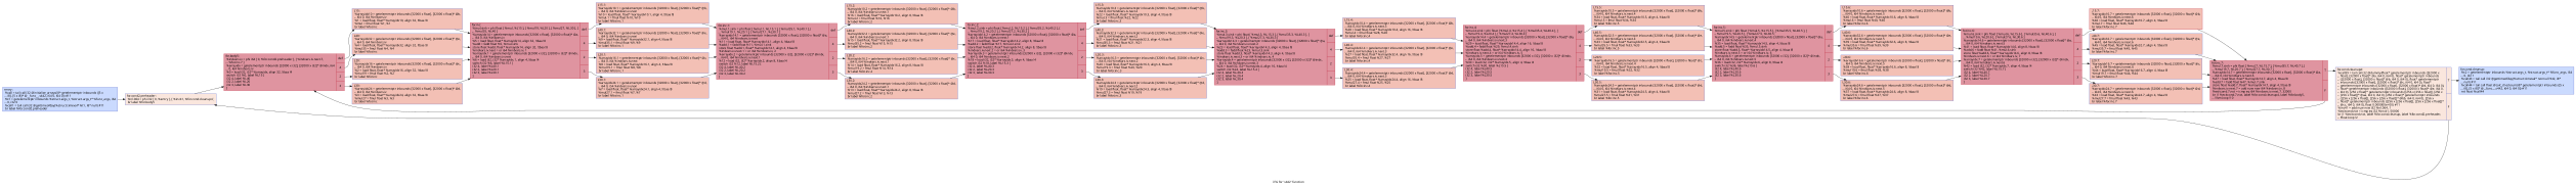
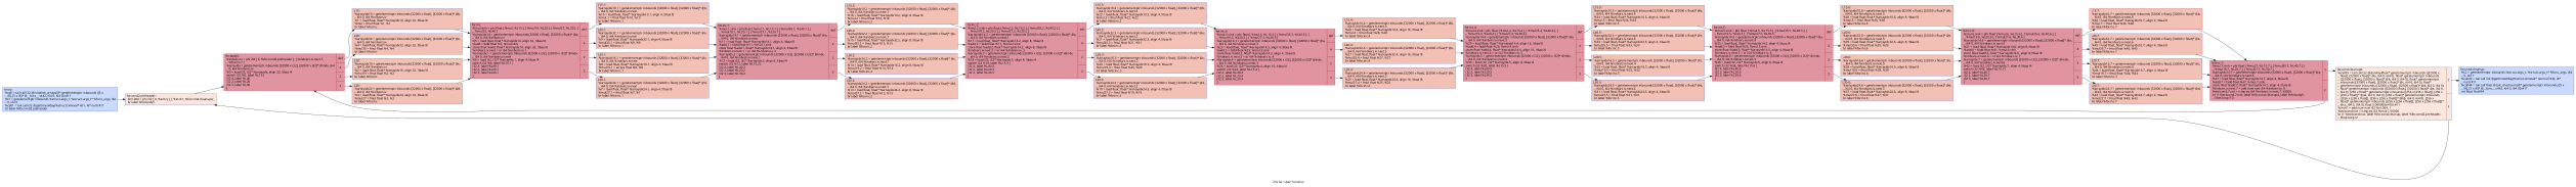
  digraph {
    fontname="Noto Sans"
    label="CFG for 's442' function"
    rankdir=LR
    node [color="#3d50c3ff" fillcolor="#e5705870" fontname="Noto Sans" shape=record style=filled]
    edge [fontname="Noto Sans"]
    n1 [fillcolor="#88abfd70" label="{entry:\l  %call = tail call i32 @initialise_arrays(i8* getelementptr inbounds ([5 x\l... i8], [5 x i8]* @__func__.s442, i64 0, i64 0)) #11\l  %t1 = getelementptr inbounds %struct.args_t, %struct.args_t* %func_args, i64\l... 0, i32 0\l  %call1 = tail call i32 @gettimeofday(%struct.timeval* %t1, i8* null) #11\l  br label %for.cond2.preheader\l}"]
    n2 [fillcolor="#f3c7b170" label="{for.cond2.preheader:                              \l  %nl.064 = phi i32 [ 0, %entry ], [ %inc41, %for.cond.cleanup4 ]\l  br label %for.body5\l}"]
    n3 [color="#b70d28ff" fillcolor="#b70d2870" label="{for.body5:                                        \l  %indvars.iv = phi i64 [ 0, %for.cond2.preheader ], [ %indvars.iv.next.7,\l... %for.inc.7 ]\l  %arrayidx = getelementptr inbounds [32000 x i32], [32000 x i32]* @indx, i64\l... 0, i64 %indvars.iv\l  %0 = load i32, i32* %arrayidx, align 32, !tbaa !4\l  switch i32 %0, label %L15 [\l    i32 4, label %L40\l    i32 2, label %L20\l    i32 3, label %L30\l  ]\l|{<s0>def|<s1>4|<s2>2|<s3>3}}"]
    n4 [label="{L15:                                              \l  %arrayidx10 = getelementptr inbounds [32000 x float], [32000 x float]* @b,\l... i64 0, i64 %indvars.iv\l  %1 = load float, float* %arrayidx10, align 32, !tbaa !8\l  %mul = fmul float %1, %1\l  br label %for.inc\l}"]
    n5 [label="{L40:                                              \l  %arrayidx32 = getelementptr inbounds [32000 x float], [32000 x float]* @e,\l... i64 0, i64 %indvars.iv\l  %4 = load float, float* %arrayidx32, align 32, !tbaa !8\l  %mul35 = fmul float %4, %4\l  br label %for.inc\l}"]
    n6 [label="{L20:                                              \l  %arrayidx16 = getelementptr inbounds [32000 x float], [32000 x float]* @c,\l... i64 0, i64 %indvars.iv\l  %2 = load float, float* %arrayidx16, align 32, !tbaa !8\l  %mul19 = fmul float %2, %2\l  br label %for.inc\l}"]
    n7 [label="{L30:                                              \l  %arrayidx24 = getelementptr inbounds [32000 x float], [32000 x float]* @d,\l... i64 0, i64 %indvars.iv\l  %3 = load float, float* %arrayidx24, align 32, !tbaa !8\l  %mul27 = fmul float %3, %3\l  br label %for.inc\l}"]
    n8 [color="#b70d28ff" fillcolor="#b70d2870" label="{for.inc:                                          \l  %mul.sink = phi float [ %mul, %L15 ], [ %mul19, %L20 ], [ %mul27, %L30 ], [\l... %mul35, %L40 ]\l  %arrayidx14 = getelementptr inbounds [32000 x float], [32000 x float]* @a,\l... i64 0, i64 %indvars.iv\l  %5 = load float, float* %arrayidx14, align 32, !tbaa !8\l  %add = fadd float %5, %mul.sink\l  store float %add, float* %arrayidx14, align 32, !tbaa !8\l  %indvars.iv.next = or i64 %indvars.iv, 1\l  %arrayidx.1 = getelementptr inbounds [32000 x i32], [32000 x i32]* @indx,\l... i64 0, i64 %indvars.iv.next\l  %6 = load i32, i32* %arrayidx.1, align 4, !tbaa !4\l  switch i32 %6, label %L15.1 [\l    i32 4, label %L40.1\l    i32 2, label %L20.1\l    i32 3, label %L30.1\l  ]\l|{<s0>def|<s1>4|<s2>2|<s3>3}}"]
    n9 [fillcolor="#88abfd70" label="{for.cond.cleanup:                                 \l  %t2 = getelementptr inbounds %struct.args_t, %struct.args_t* %func_args, i64\l... 0, i32 1\l  %call43 = tail call i32 @gettimeofday(%struct.timeval* nonnull %t2, i8*\l... null) #11\l  %call44 = tail call float @calc_checksum(i8* getelementptr inbounds ([5 x\l... i8], [5 x i8]* @__func__.s442, i64 0, i64 0)) #11\l  ret float %call44\l}"]
    n10 [fillcolor="#f3c7b170" label="{for.cond.cleanup4:                                \l  %call39 = tail call i32 @dummy(float* getelementptr inbounds ([32000 x\l... float], [32000 x float]* @a, i64 0, i64 0), float* getelementptr inbounds\l... ([32000 x float], [32000 x float]* @b, i64 0, i64 0), float* getelementptr\l... inbounds ([32000 x float], [32000 x float]* @c, i64 0, i64 0), float*\l... getelementptr inbounds ([32000 x float], [32000 x float]* @d, i64 0, i64 0),\l... float* getelementptr inbounds ([32000 x float], [32000 x float]* @e, i64 0,\l... i64 0), [256 x float]* getelementptr inbounds ([256 x [256 x float]], [256 x\l... [256 x float]]* @aa, i64 0, i64 0), [256 x float]* getelementptr inbounds\l... ([256 x [256 x float]], [256 x [256 x float]]* @bb, i64 0, i64 0), [256 x\l... float]* getelementptr inbounds ([256 x [256 x float]], [256 x [256 x float]]*\l... @cc, i64 0, i64 0), float 0.000000e+00) #11\l  %inc41 = add nuw nsw i32 %nl.064, 1\l  %exitcond.not = icmp eq i32 %inc41, 50000\l  br i1 %exitcond.not, label %for.cond.cleanup, label %for.cond2.preheader,\l... !float.loop !2\l|{<s0>T|<s1>F}}"]
    n11 [label="{L15.1:                                            \l  %arrayidx10.1 = getelementptr inbounds [32000 x float], [32000 x float]* @b,\l... i64 0, i64 %indvars.iv.next\l  %10 = load float, float* %arrayidx10.1, align 4, !tbaa !8\l  %mul.1 = fmul float %10, %10\l  br label %for.inc.1\l}"]
    n12 [label="{L40.1:                                            \l  %arrayidx32.1 = getelementptr inbounds [32000 x float], [32000 x float]* @e,\l... i64 0, i64 %indvars.iv.next\l  %9 = load float, float* %arrayidx32.1, align 4, !tbaa !8\l  %mul35.1 = fmul float %9, %9\l  br label %for.inc.1\l}"]
-   n13 [label="{L20.1:                                            \l  %arrayidx16.1 = getelementptr inbounds [32000 x float], [32000 x float]* @c,\l... i64 0, i64 %indvars.iv.next\l  %8 = load float, float* %arrayidx16.1, align 4, !tbaa !8\l  %mul19.1 = fmul float %8, %8\l  br label %for.inc.1\l}"]
+   n13 [label="{L20.1:                                            \l  %arrayidx16.1 = getelementptr inbounds [32000 x float], [32000 x float]* @c,\l... i64 0, i64 %indvars.iv.next\l  %8 = load float, float* %arrayidx16.1, align 4, !tbaa !8\l  %mul19.1 = arrays float %8, %8\l  br label %for.inc.1\l}"]
    n14 [label="{L30.1:                                            \l  %arrayidx24.1 = getelementptr inbounds [32000 x float], [32000 x float]* @d,\l... i64 0, i54 %indvars.iv.next\l  %7 = load float, float* %arrayidx24.1, align 4, !tbaa !8\l  %mul27.1 = fmul float %7, %7\l  br label %for.inc.1\l}"]
    n15 [color="#b70d28ff" fillcolor="#b70d2870" label="{for.inc.1:                                        \l  %mul.1.sink = phi float [ %mul.1, %L15.1 ], [ %mul35.1, %L40.1 ], [\l... %mul19.1, %L20.1 ], [ %mul27.1, %L30.1 ]\l  %arrayidx14.1 = getelementptr inbounds [32000 x float], [32000 x float]* @a,\l... i64 0, i64 %indvars.iv.next\l  %11 = load float, float* %arrayidx14.1, align 4, !tbaa !8\l  %add.1 = fadd float %11, %mul.1.sink\l  store float %add.1, float* %arrayidx14.1, align 4, !tbaa !8\l  %indvars.iv.next.1 = or i64 %indvars.iv, 2\l  %arrayidx.2 = getelementptr inbounds [32000 x i32], [32000 x i32]* @indx,\l... i64 0, i64 %indvars.iv.next.1\l  %12 = load i32, i32* %arrayidx.2, align 8, !tbaa !4\l  switch i32 %12, label %L15.2 [\l    i32 4, label %L40.2\l    i32 2, label %L20.2\l    i32 3, label %L30.2\l  ]\l|{<s0>def|<s1>4|<s2>2|<s3>3}}"]
    n16 [label="{L15.2:                                            \l  %arrayidx10.2 = getelementptr inbounds [32000 x float], [32000 x float]* @b,\l... i64 0, i64 %indvars.iv.next.1\l  %16 = load float, float* %arrayidx10.2, align 8, !tbaa !8\l  %mul.2 = fmul float %16, %16\l  br label %for.inc.2\l}"]
    n17 [label="{L40.2:                                            \l  %arrayidx32.2 = getelementptr inbounds [32000 x float], [32000 x float]* @e,\l... i64 0, i64 %indvars.iv.next.1\l  %15 = load float, float* %arrayidx32.2, align 8, !tbaa !8\l  %mul35.2 = fmul float %15, %15\l  br label %for.inc.2\l}"]
    n18 [label="{L20.2:                                            \l  %arrayidx16.2 = getelementptr inbounds [32000 x float], [32000 x float]* @c,\l... i64 0, i64 %indvars.iv.next.1\l  %14 = load float, float* %arrayidx16.2, align 8, !tbaa !8\l  %mul19.2 = fmul float %14, %14\l  br label %for.inc.2\l}"]
    n19 [label="{L30.2:                                            \l  %arrayidx24.2 = getelementptr inbounds [32000 x float], [32000 x float]* @d,\l... i64 0, i64 %indvars.iv.next.1\l  %13 = load float, float* %arrayidx24.2, align 8, !tbaa !8\l  %mul27.2 = fmul float %13, %13\l  br label %for.inc.2\l}"]
    n20 [color="#b70d28ff" fillcolor="#b70d2870" label="{for.inc.2:                                        \l  %mul.2.sink = phi float [ %mul.2, %L15.2 ], [ %mul35.2, %L40.2 ], [\l... %mul19.2, %L20.2 ], [ %mul27.2, %L30.2 ]\l  %arrayidx14.2 = getelementptr inbounds [32000 x float], [32000 x float]* @a,\l... i64 0, i64 %indvars.iv.next.1\l  %17 = load float, float* %arrayidx14.2, align 8, !tbaa !8\l  %add.2 = fadd float %17, %mul.2.sink\l  store float %add.2, float* %arrayidx14.2, align 8, !tbaa !8\l  %indvars.iv.next.2 = or i64 %indvars.iv, 3\l  %arrayidx.3 = getelementptr inbounds [32000 x i32], [32000 x i32]* @indx,\l... i64 0, i64 %indvars.iv.next.2\l  %18 = load i32, i32* %arrayidx.3, align 4, !tbaa !4\l  switch i32 %18, label %L15.3 [\l    i32 4, label %L40.3\l    i32 2, label %L20.3\l    i32 3, label %L30.3\l  ]\l|{<s0>def|<s1>4|<s2>2|<s3>3}}"]
    n21 [label="{L15.3:                                            \l  %arrayidx10.3 = getelementptr inbounds [32000 x float], [32000 x float]* @b,\l... i64 0, i64 %indvars.iv.next.2\l  %22 = load float, float* %arrayidx10.3, align 4, !tbaa !8\l  %mul.3 = fmul float %22, %22\l  br label %for.inc.3\l}"]
    n22 [label="{L40.3:                                            \l  %arrayidx32.3 = getelementptr inbounds [32000 x float], [32000 x float]* @e,\l... i64 0, i64 %indvars.iv.next.2\l  %21 = load float, float* %arrayidx32.3, align 4, !tbaa !8\l  %mul35.3 = fmul float %21, %21\l  br label %for.inc.3\l}"]
    n23 [label="{L20.3:                                            \l  %arrayidx16.3 = getelementptr inbounds [32000 x float], [32000 x float]* @c,\l... i64 0, i64 %indvars.iv.next.2\l  %20 = load float, float* %arrayidx16.3, align 4, !tbaa !8\l  %mul19.3 = fmul float %20, %20\l  br label %for.inc.3\l}"]
    n24 [label="{L30.3:                                            \l  %arrayidx24.3 = getelementptr inbounds [32000 x float], [32000 x float]* @d,\l... i64 0, i64 %indvars.iv.next.2\l  %19 = load float, float* %arrayidx24.3, align 4, !tbaa !8\l  %mul27.3 = fmul float %19, %19\l  br label %for.inc.3\l}"]
    n25 [color="#b70d28ff" fillcolor="#b70d2870" label="{for.inc.3:                                        \l  %mul.3.sink = phi float [ %mul.3, %L15.3 ], [ %mul35.3, %L40.3 ], [\l... %mul19.3, %L20.3 ], [ %mul27.3, %L30.3 ]\l  %arrayidx14.3 = getelementptr inbounds [32000 x float], [32000 x float]* @a,\l... i64 0, i64 %indvars.iv.next.2\l  %23 = load float, float* %arrayidx14.3, align 4, !tbaa !8\l  %add.3 = fadd float %23, %mul.3.sink\l  store float %add.3, float* %arrayidx14.3, align 4, !tbaa !8\l  %indvars.iv.next.3 = or i64 %indvars.iv, 4\l  %arrayidx.4 = getelementptr inbounds [32000 x i32], [32000 x i32]* @indx,\l... i64 0, i64 %indvars.iv.next.3\l  %24 = load i32, i32* %arrayidx.4, align 16, !tbaa !4\l  switch i32 %24, label %L15.4 [\l    i32 4, label %L40.4\l    i32 2, label %L20.4\l    i32 3, label %L30.4\l  ]\l|{<s0>def|<s1>4|<s2>2|<s3>3}}"]
    n26 [label="{L15.4:                                            \l  %arrayidx10.4 = getelementptr inbounds [32000 x float], [32000 x float]* @b,\l... i64 0, i64 %indvars.iv.next.3\l  %28 = load float, float* %arrayidx10.4, align 16, !tbaa !8\l  %mul.4 = fmul float %28, %28\l  br label %for.inc.4\l}"]
    n27 [label="{L40.4:                                            \l  %arrayidx32.4 = getelementptr inbounds [32000 x float], [32000 x float]* @e,\l... i64 0, i64 %indvars.iv.next.3\l  %27 = load float, float* %arrayidx32.4, align 16, !tbaa !8\l  %mul35.4 = fmul float %27, %27\l  br label %for.inc.4\l}"]
    n28 [label="{L30.4:                                            \l  %arrayidx24.4 = getelementptr inbounds [32000 x float], [32000 x float]* @d,\l... i64 0, i64 %indvars.iv.next.3\l  %25 = load float, float* %arrayidx24.4, align 16, !tbaa !8\l  %mul27.4 = fmul float %25, %25\l  br label %for.inc.4\l}"]
    n29 [color="#b70d28ff" fillcolor="#b70d2870" label="{for.inc.4:                                        \l  %mul.4.sink = phi float [ %mul.4, %L15.4 ], [ %mul35.4, %L40.4 ], [\l... %mul19.4, %L20.4 ], [ %mul27.4, %L30.4 ]\l  %arrayidx14.4 = getelementptr inbounds [32000 x float], [32000 x float]* @a,\l... i64 0, i64 %indvars.iv.next.3\l  %29 = load float, float* %arrayidx14.4, align 16, !tbaa !8\l  %add.4 = fadd float %29, %mul.4.sink\l  store float %add.4, float* %arrayidx14.4, align 16, !tbaa !8\l  %indvars.iv.next.4 = or i64 %indvars.iv, 5\l  %arrayidx.5 = getelementptr inbounds [32000 x i32], [32000 x i32]* @indx,\l... i64 0, i64 %indvars.iv.next.4\l  %30 = load i32, i32* %arrayidx.5, align 4, !tbaa !4\l  switch i32 %30, label %L15.5 [\l    i32 4, label %L40.5\l    i32 2, label %L20.5\l    i32 3, label %L30.5\l  ]\l|{<s0>def|<s1>4|<s2>2|<s3>3}}"]
    n30 [label="{L15.5:                                            \l  %arrayidx10.5 = getelementptr inbounds [32000 x float], [32000 x float]* @b,\l... i64 0, i64 %indvars.iv.next.4\l  %34 = load float, float* %arrayidx10.5, align 4, !tbaa !8\l  %mul.5 = fmul float %34, %34\l  br label %for.inc.5\l}"]
    n31 [label="{L40.5:                                            \l  %arrayidx32.5 = getelementptr inbounds [32000 x float], [32000 x float]* @e,\l... i64 0, i64 %indvars.iv.next.4\l  %33 = load float, float* %arrayidx32.5, align 4, !tbaa !8\l  %mul35.5 = fmul float %33, %33\l  br label %for.inc.5\l}"]
    n32 [label="{L20.5:                                            \l  %arrayidx16.5 = getelementptr inbounds [32000 x float], [32000 x float]* @c,\l... i64 0, i64 %indvars.iv.next.4\l  %32 = load float, float* %arrayidx16.5, align 4, !tbaa !8\l  %mul19.5 = fmul float %32, %32\l  br label %for.inc.5\l}"]
    n33 [label="{L30.5:                                            \l  %arrayidx24.5 = getelementptr inbounds [32000 x float], [32000 x float]* @d,\l... i64 0, i64 %indvars.iv.next.4\l  %31 = load float, float* %arrayidx24.5, align 4, !tbaa !8\l  %mul27.5 = fmul float %31, %31\l  br label %for.inc.5\l}"]
    n34 [color="#b70d28ff" fillcolor="#b70d2870" label="{for.inc.5:                                        \l  %mul.5.sink = phi float [ %mul.5, %L15.5 ], [ %mul35.5, %L40.5 ], [\l... %mul19.5, %L20.5 ], [ %mul27.5, %L30.5 ]\l  %arrayidx14.5 = getelementptr inbounds [32000 x float], [32000 x float]* @a,\l... i64 0, i64 %indvars.iv.next.4\l  %35 = load float, float* %arrayidx14.5, align 4, !tbaa !8\l  %add.5 = fadd float %35, %mul.5.sink\l  store float %add.5, float* %arrayidx14.5, align 4, !tbaa !8\l  %indvars.iv.next.5 = or i64 %indvars.iv, 6\l  %arrayidx.6 = getelementptr inbounds [32000 x i32], [32000 x i32]* @indx,\l... i64 0, i64 %indvars.iv.next.5\l  %36 = load i32, i32* %arrayidx.6, align 8, !tbaa !4\l  switch i32 %36, label %L15.6 [\l    i32 4, label %L40.6\l    i32 2, label %L20.6\l    i32 3, label %L30.6\l  ]\l|{<s0>def|<s1>4|<s2>2|<s3>3}}"]
    n35 [label="{L15.6:                                            \l  %arrayidx10.6 = getelementptr inbounds [32000 x float], [32000 x float]* @b,\l... i64 0, i64 %indvars.iv.next.5\l  %40 = load float, float* %arrayidx10.6, align 8, !tbaa !8\l  %mul.6 = fmul float %40, %40\l  br label %for.inc.6\l}"]
    n36 [label="{L40.6:                                            \l  %arrayidx32.6 = getelementptr inbounds [32000 x float], [32000 x float]* @e,\l... i64 0, i64 %indvars.iv.next.5\l  %39 = load float, float* %arrayidx32.6, align 8, !tbaa !8\l  %mul35.6 = fmul float %39, %39\l  br label %for.inc.6\l}"]
    n37 [label="{L20.6:                                            \l  %arrayidx16.6 = getelementptr inbounds [32000 x float], [32000 x float]* @c,\l... i64 0, i64 %indvars.iv.next.5\l  %38 = load float, float* %arrayidx16.6, align 8, !tbaa !8\l  %mul19.6 = fmul float %38, %38\l  br label %for.inc.6\l}"]
    n38 [label="{L30.6:                                            \l  %arrayidx24.6 = getelementptr inbounds [32000 x float], [32000 x float]* @d,\l... i64 0, i64 %indvars.iv.next.5\l  %37 = load float, float* %arrayidx24.6, align 8, !tbaa !8\l  %mul27.6 = fmul float %37, %37\l  br label %for.inc.6\l}"]
    n39 [color="#b70d28ff" fillcolor="#b70d2870" label="{for.inc.6:                                        \l  %mul.6.sink = phi float [ %mul.6, %L15.6 ], [ %mul35.6, %L40.6 ], [\l... %mul19.6, %L20.6 ], [ %mul27.6, %L30.6 ]\l  %arrayidx14.6 = getelementptr inbounds [32000 x float], [32000 x float]* @a,\l... i64 0, i64 %indvars.iv.next.5\l  %41 = load float, float* %arrayidx14.6, align 8, !tbaa !8\l  %add.6 = fadd float %41, %mul.6.sink\l  store float %add.6, float* %arrayidx14.6, align 8, !tbaa !8\l  %indvars.iv.next.6 = or i64 %indvars.iv, 7\l  %arrayidx.7 = getelementptr inbounds [32000 x i32], [32000 x i32]* @indx,\l... i64 0, i64 %indvars.iv.next.6\l  %42 = load i32, i32* %arrayidx.7, align 4, !tbaa !4\l  switch i32 %42, label %L15.7 [\l    i32 4, label %L40.7\l    i32 2, label %L20.7\l    i32 3, label %L30.7\l  ]\l|{<s0>def|<s1>4|<s2>2|<s3>3}}"]
    n40 [color="#b70d28ff" label="{L15.7:                                            \l  %arrayidx10.7 = getelementptr inbounds [32000 x float], [32000 x float]* @b,\l... i64 0, i64 %indvars.iv.next.6\l  %46 = load float, float* %arrayidx10.7, align 4, !tbaa !8\l  %mul.7 = fmul float %46, %46\l  br label %for.inc.7\l}"]
    n41 [label="{L40.7:                                            \l  %arrayidx32.7 = getelementptr inbounds [32000 x float], [32000 x float]* @e,\l... i64 0, i64 %indvars.iv.next.6\l  %45 = load float, float* %arrayidx32.7, align 4, !tbaa !8\l  %mul35.7 = fmul float %45, %45\l  br label %for.inc.7\l}"]
    n42 [label="{L20.7:                                            \l  %arrayidx16.7 = getelementptr inbounds [32000 x float], [32000 x float]* @c,\l... i64 0, i64 %indvars.iv.next.6\l  %44 = load float, float* %arrayidx16.7, align 4, !tbaa !8\l  %mul19.7 = fmul float %44, %44\l  br label %for.inc.7\l}"]
    n43 [label="{L30.7:                                            \l  %arrayidx24.7 = getelementptr inbounds [32000 x float], [32000 x float]* @d,\l... i64 0, i64 %indvars.iv.next.6\l  %43 = load float, float* %arrayidx24.7, align 4, !tbaa !8\l  %mul27.7 = fmul float %43, %43\l  br label %for.inc.7\l}"]
    n44 [color="#b70d28ff" fillcolor="#b70d2870" label="{for.inc.7:                                        \l  %mul.7.sink = phi float [ %mul.7, %L15.7 ], [ %mul35.7, %L40.7 ], [\l... %mul19.7, %L20.7 ], [ %mul27.7, %L30.7 ]\l  %arrayidx14.7 = getelementptr inbounds [32000 x float], [32000 x float]* @a,\l... i64 0, i64 %indvars.iv.next.6\l  %47 = load float, float* %arrayidx14.7, align 4, !tbaa !8\l  %add.7 = fadd float %47, %mul.7.sink\l  store float %add.7, float* %arrayidx14.7, align 4, !tbaa !8\l  %indvars.iv.next.7 = add nuw nsw i64 %indvars.iv, 8\l  %exitcond.7.not = icmp eq i64 %indvars.iv.next.7, 32000\l  br i1 %exitcond.7.not, label %for.cond.cleanup4, label %for.body5,\l... !llvm.loop !10\l|{<s0>T|<s1>F}}"]
    n1 -> n2
    n2 -> n3
    n3 -> n4 [tailport=s0]
    n3 -> n5 [tailport=s1]
    n3 -> n6 [tailport=s2]
    n3 -> n7 [tailport=s3]
    n4 -> n8
    n5 -> n8
    n6 -> n8
    n7 -> n8
    n8 -> n11 [tailport=s0]
    n8 -> n12 [tailport=s1]
    n8 -> n13 [tailport=s2]
    n8 -> n14 [tailport=s3]
    n10 -> n2 [tailport=s1]
    n10 -> n9 [tailport=s0]
    n11 -> n15
    n12 -> n15
    n13 -> n15
    n14 -> n15
    n15 -> n16 [tailport=s0]
    n15 -> n17 [tailport=s1]
    n15 -> n18 [tailport=s2]
    n15 -> n19 [tailport=s3]
    n16 -> n20
    n17 -> n20
    n18 -> n20
    n19 -> n20
    n20 -> n21 [tailport=s0]
    n20 -> n22 [tailport=s1]
    n20 -> n23 [tailport=s2]
    n20 -> n24 [tailport=s3]
    n21 -> n25
    n22 -> n25
    n23 -> n25
    n24 -> n25
    n25 -> n26 [tailport=s0]
    n25 -> n27 [tailport=s1]
    n25 -> n28 [tailport=s3]
    n26 -> n29
    n27 -> n29
    n28 -> n29
    n29 -> n30 [tailport=s0]
    n29 -> n31 [tailport=s1]
    n29 -> n32 [tailport=s2]
    n29 -> n33 [tailport=s3]
    n30 -> n34
    n31 -> n34
    n32 -> n34
    n33 -> n34
    n34 -> n35 [tailport=s0]
    n34 -> n36 [tailport=s1]
    n34 -> n37 [tailport=s2]
    n34 -> n38 [tailport=s3]
    n35 -> n39
    n36 -> n39
    n37 -> n39
    n38 -> n39
    n39 -> n40 [tailport=s0]
    n39 -> n41 [tailport=s1]
    n39 -> n42 [tailport=s2]
    n39 -> n43 [tailport=s3]
    n40 -> n44
    n41 -> n44
    n42 -> n44
    n43 -> n44
    n44 -> n3 [tailport=s1]
    n44 -> n10 [tailport=s0]
  }
